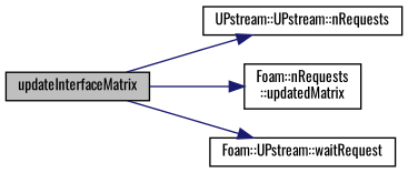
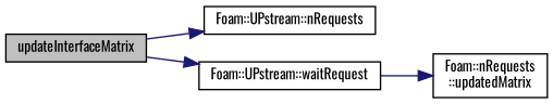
  digraph {
    fontname=Oswald
    rankdir=LR
    node [color=black fontname=Oswald fontsize=10 shape=record]
    edge [color=midnightblue fontname=Oswald fontsize=10 labelfontname=Helvetica labelfontsize=10 style=solid]
    n1 [fillcolor=grey75 fontcolor=black height=0.2 label=updateInterfaceMatrix style=filled width=0.4]
-   n2 [height=0.2 label="UPstream::UPstream::nRequests" width=0.4]
+   n2 [height=0.2 label="Foam::UPstream::nRequests" width=0.4]
    n3 [height=0.2 label="Foam::nRequests\l::updatedMatrix" width=0.4]
    n4 [height=0.2 label="Foam::UPstream::waitRequest" width=0.4]
    n1 -> n2
-   n1 -> n3
+   n4 -> n3
    n1 -> n4
  }
